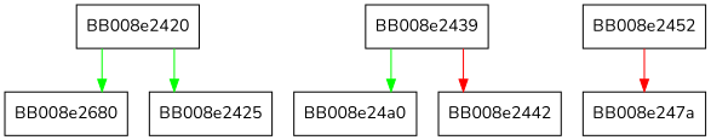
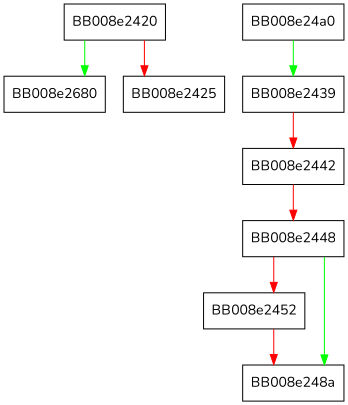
  digraph {
    fontname=Nunito
    splines=ortho
    node [fontname=Nunito shape=box]
    edge [color=red fontname=Nunito]
    n1 [label=BB008e2680]
    BB008e2420
    BB008e2425
    BB008e2439
    BB008e24a0
    BB008e2442
+   BB008e2448
    BB008e2452
-   BB008e247a
+   BB008e247a [label=BB008e248a]
    BB008e2420 -> n1 [color=green]
-   BB008e2420 -> BB008e2425 [color=green]
-   BB008e2439 -> BB008e24a0 [color=green]
+   BB008e2420 -> BB008e2425
+   BB008e24a0 -> BB008e2439 [color=green]
    BB008e2439 -> BB008e2442
+   BB008e2442 -> BB008e2448
+   BB008e2448 -> BB008e2452
+   BB008e2448 -> BB008e247a [color=green]
    BB008e2452 -> BB008e247a
  }
